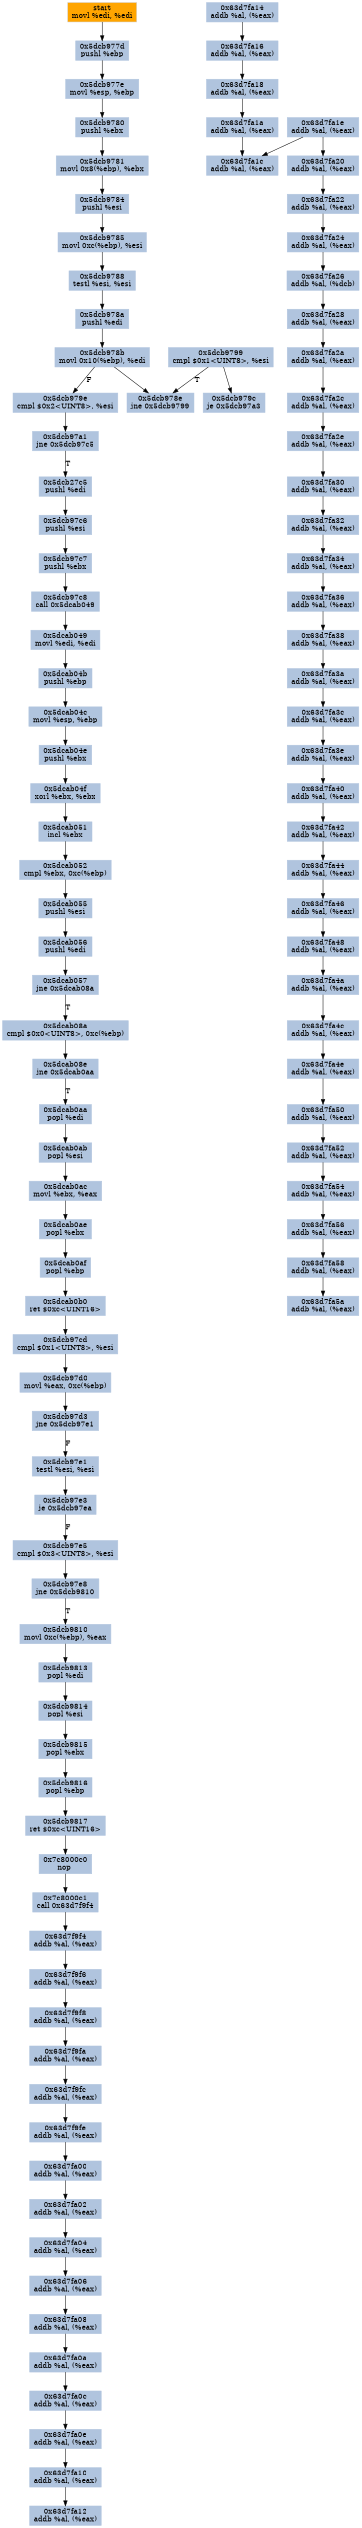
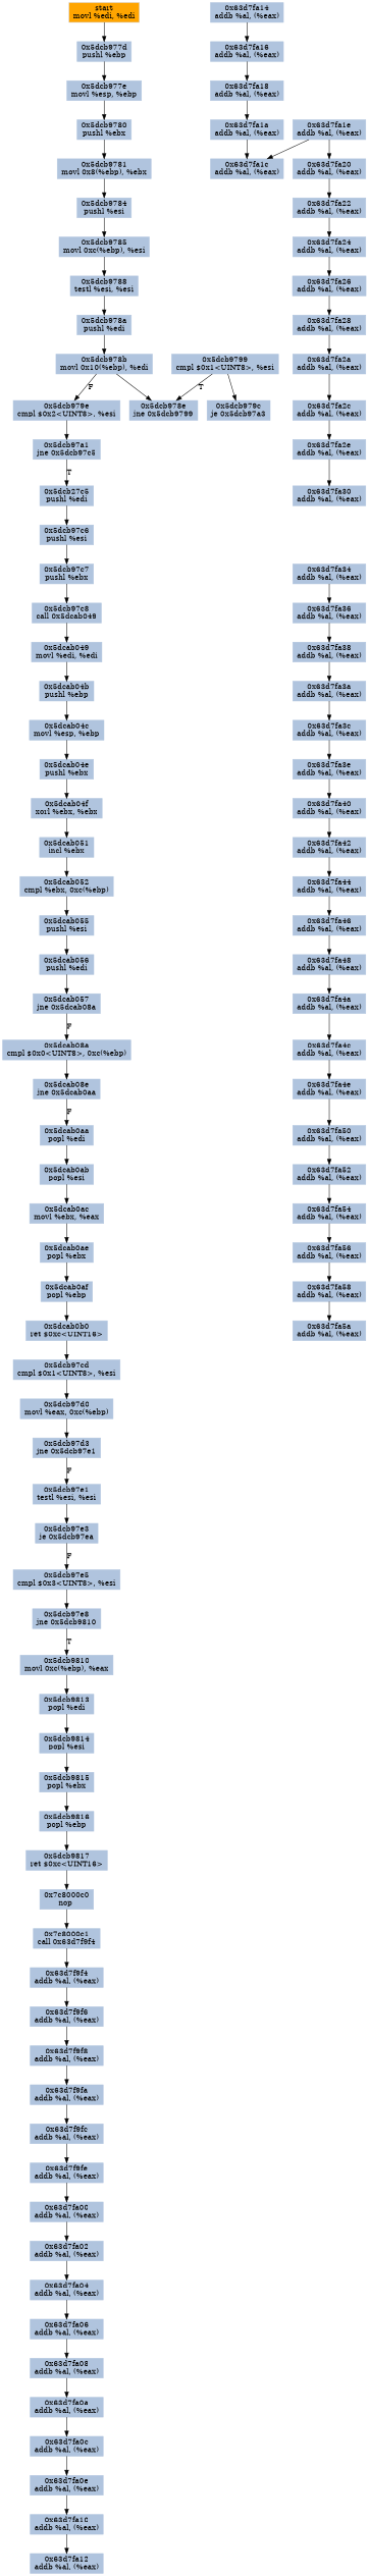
  digraph {
    node [color=lightsteelblue fillcolor=lightsteelblue shape=rectangle style=filled]
    edge [color="#000000"]
    n1 [color=lightgrey fillcolor=orange label="start\nmovl %edi, %edi"]
    n2 [label="0x5dcb977d\npushl %ebp"]
    n3 [label="0x5dcb977e\nmovl %esp, %ebp"]
    n4 [label="0x5dcb9780\npushl %ebx"]
    n5 [label="0x5dcb9781\nmovl 0x8(%ebp), %ebx"]
    n6 [label="0x5dcb9784\npushl %esi"]
    n7 [label="0x5dcb9785\nmovl 0xc(%ebp), %esi"]
    n8 [label="0x5dcb9788\ntestl %esi, %esi"]
    n9 [label="0x5dcb978a\npushl %edi"]
    n10 [label="0x5dcb978b\nmovl 0x10(%ebp), %edi"]
    n11 [label="0x5dcb978e\njne 0x5dcb9799"]
    n12 [label="0x5dcb979e\ncmpl $0x2<UINT8>, %esi"]
    n13 [label="0x5dcb9799\ncmpl $0x1<UINT8>, %esi"]
    n14 [label="0x5dcb979c\nje 0x5dcb97a3"]
    n15 [label="0x5dcb97a1\njne 0x5dcb97c5"]
    n16 [label="0x5dcb27c5\npushl %edi"]
    n17 [label="0x5dcb97c6\npushl %esi"]
    n18 [label="0x5dcb97c7\npushl %ebx"]
    n19 [label="0x5dcb97c8\ncall 0x5dcab049"]
    n20 [label="0x5dcab049\nmovl %edi, %edi"]
    n21 [label="0x5dcab04b\npushl %ebp"]
    n22 [label="0x5dcab04c\nmovl %esp, %ebp"]
    n23 [label="0x5dcab04e\npushl %ebx"]
    n24 [label="0x5dcab04f\nxorl %ebx, %ebx"]
    n25 [label="0x5dcab051\nincl %ebx"]
    n26 [label="0x5dcab052\ncmpl %ebx, 0xc(%ebp)"]
    n27 [label="0x5dcab055\npushl %esi"]
    n28 [label="0x5dcab056\npushl %edi"]
    n29 [label="0x5dcab057\njne 0x5dcab08a"]
    n30 [label="0x5dcab08a\ncmpl $0x0<UINT8>, 0xc(%ebp)"]
    n31 [label="0x5dcab08e\njne 0x5dcab0aa"]
    n32 [label="0x5dcab0aa\npopl %edi"]
    n33 [label="0x5dcab0ab\npopl %esi"]
    n34 [label="0x5dcab0ac\nmovl %ebx, %eax"]
    n35 [label="0x5dcab0ae\npopl %ebx"]
    n36 [label="0x5dcab0af\npopl %ebp"]
    n37 [label="0x5dcab0b0\nret $0xc<UINT16>"]
    n38 [label="0x5dcb97cd\ncmpl $0x1<UINT8>, %esi"]
    n39 [label="0x5dcb97d0\nmovl %eax, 0xc(%ebp)"]
    n40 [label="0x5dcb97d3\njne 0x5dcb97e1"]
    n41 [label="0x5dcb97e1\ntestl %esi, %esi"]
    n42 [label="0x5dcb97e3\nje 0x5dcb97ea"]
    n43 [label="0x5dcb97e5\ncmpl $0x3<UINT8>, %esi"]
    n44 [label="0x5dcb97e8\njne 0x5dcb9810"]
    n45 [label="0x5dcb9810\nmovl 0xc(%ebp), %eax"]
    n46 [label="0x5dcb9813\npopl %edi"]
    n47 [label="0x5dcb9814\npopl %esi"]
    n48 [label="0x5dcb9815\npopl %ebx"]
    n49 [label="0x5dcb9816\npopl %ebp"]
    n50 [label="0x5dcb9817\nret $0xc<UINT16>"]
    n51 [label="0x7c8000c0\nnop "]
    n52 [label="0x7c8000c1\ncall 0x63d7f9f4"]
    n53 [label="0x63d7f9f4\naddb %al, (%eax)"]
    n54 [label="0x63d7f9f6\naddb %al, (%eax)"]
    n55 [label="0x63d7f9f8\naddb %al, (%eax)"]
    n56 [label="0x63d7f9fa\naddb %al, (%eax)"]
    n57 [label="0x63d7f9fc\naddb %al, (%eax)"]
    n58 [label="0x63d7f9fe\naddb %al, (%eax)"]
    n59 [label="0x63d7fa00\naddb %al, (%eax)"]
    n60 [label="0x63d7fa02\naddb %al, (%eax)"]
    n61 [label="0x63d7fa04\naddb %al, (%eax)"]
    n62 [label="0x63d7fa06\naddb %al, (%eax)"]
    n63 [label="0x63d7fa08\naddb %al, (%eax)"]
    n64 [label="0x63d7fa0a\naddb %al, (%eax)"]
    n65 [label="0x63d7fa0c\naddb %al, (%eax)"]
    n66 [label="0x63d7fa0e\naddb %al, (%eax)"]
    n67 [label="0x63d7fa10\naddb %al, (%eax)"]
    n68 [label="0x63d7fa12\naddb %al, (%eax)"]
    n69 [label="0x63d7fa14\naddb %al, (%eax)"]
    n70 [label="0x63d7fa16\naddb %al, (%eax)"]
    n71 [label="0x63d7fa18\naddb %al, (%eax)"]
    n72 [label="0x63d7fa1a\naddb %al, (%eax)"]
    n73 [label="0x63d7fa1c\naddb %al, (%eax)"]
    n74 [label="0x63d7fa1e\naddb %al, (%eax)"]
    n75 [label="0x63d7fa20\naddb %al, (%eax)"]
    n76 [label="0x63d7fa22\naddb %al, (%eax)"]
    n77 [label="0x63d7fa24\naddb %al, (%eax)"]
-   n78 [label="0x63d7fa26\naddb %al, (%dcb)"]
+   n78 [label="0x63d7fa26\naddb %al, (%eax)"]
    n79 [label="0x63d7fa28\naddb %al, (%eax)"]
    n80 [label="0x63d7fa2a\naddb %al, (%eax)"]
    n81 [label="0x63d7fa2c\naddb %al, (%eax)"]
    n82 [label="0x63d7fa2e\naddb %al, (%eax)"]
    n83 [label="0x63d7fa30\naddb %al, (%eax)"]
-   n84 [label="0x63d7fa32\naddb %al, (%eax)"]
    n85 [label="0x63d7fa34\naddb %al, (%eax)"]
    n86 [label="0x63d7fa36\naddb %al, (%eax)"]
    n87 [label="0x63d7fa38\naddb %al, (%eax)"]
    n88 [label="0x63d7fa3a\naddb %al, (%eax)"]
    n89 [label="0x63d7fa3c\naddb %al, (%eax)"]
    n90 [label="0x63d7fa3e\naddb %al, (%eax)"]
    n91 [label="0x63d7fa40\naddb %al, (%eax)"]
    n92 [label="0x63d7fa42\naddb %al, (%eax)"]
    n93 [label="0x63d7fa44\naddb %al, (%eax)"]
    n94 [label="0x63d7fa46\naddb %al, (%eax)"]
    n95 [label="0x63d7fa48\naddb %al, (%eax)"]
    n96 [label="0x63d7fa4a\naddb %al, (%eax)"]
    n97 [label="0x63d7fa4c\naddb %al, (%eax)"]
    n98 [label="0x63d7fa4e\naddb %al, (%eax)"]
    n99 [label="0x63d7fa50\naddb %al, (%eax)"]
    n100 [label="0x63d7fa52\naddb %al, (%eax)"]
    n101 [label="0x63d7fa54\naddb %al, (%eax)"]
    n102 [label="0x63d7fa56\naddb %al, (%eax)"]
    n103 [label="0x63d7fa58\naddb %al, (%eax)"]
    n104 [label="0x63d7fa5a\naddb %al, (%eax)"]
    n1 -> n2
    n2 -> n3
    n3 -> n4
    n4 -> n5
    n5 -> n6
    n6 -> n7
    n7 -> n8
    n8 -> n9
    n9 -> n10
    n10 -> n11
    n10 -> n12 [label=F]
    n12 -> n15
    n13 -> n11 [label=T]
    n13 -> n14
    n15 -> n16 [label=T]
    n16 -> n17
    n17 -> n18
    n18 -> n19
    n19 -> n20
    n20 -> n21
    n21 -> n22
    n22 -> n23
    n23 -> n24
    n24 -> n25
    n25 -> n26
    n26 -> n27
    n27 -> n28
    n28 -> n29
-   n29 -> n30 [label=T]
+   n29 -> n30 [label=F]
    n30 -> n31
-   n31 -> n32 [label=T]
+   n31 -> n32 [label=F]
    n32 -> n33
    n33 -> n34
    n34 -> n35
    n35 -> n36
    n36 -> n37
    n37 -> n38
    n38 -> n39
    n39 -> n40
    n40 -> n41 [label=F]
    n41 -> n42
    n42 -> n43 [label=F]
    n43 -> n44
    n44 -> n45 [label=T]
    n45 -> n46
    n46 -> n47
    n47 -> n48
    n48 -> n49
    n49 -> n50
    n50 -> n51
    n51 -> n52
    n52 -> n53
    n53 -> n54
    n54 -> n55
    n55 -> n56
    n56 -> n57
    n57 -> n58
    n58 -> n59
    n59 -> n60
    n60 -> n61
    n61 -> n62
    n62 -> n63
    n63 -> n64
    n64 -> n65
    n65 -> n66
    n66 -> n67
    n67 -> n68
    n69 -> n70
    n70 -> n71
    n71 -> n72
    n72 -> n73
    n74 -> n73
    n74 -> n75
    n75 -> n76
    n76 -> n77
    n77 -> n78
    n78 -> n79
    n79 -> n80
    n80 -> n81
    n81 -> n82
    n82 -> n83
-   n83 -> n84
-   n84 -> n85
    n85 -> n86
    n86 -> n87
    n87 -> n88
    n88 -> n89
    n89 -> n90
    n90 -> n91
    n91 -> n92
    n92 -> n93
    n93 -> n94
    n94 -> n95
    n95 -> n96
    n96 -> n97
    n97 -> n98
    n98 -> n99
    n99 -> n100
    n100 -> n101
    n101 -> n102
    n102 -> n103
    n103 -> n104
  }
